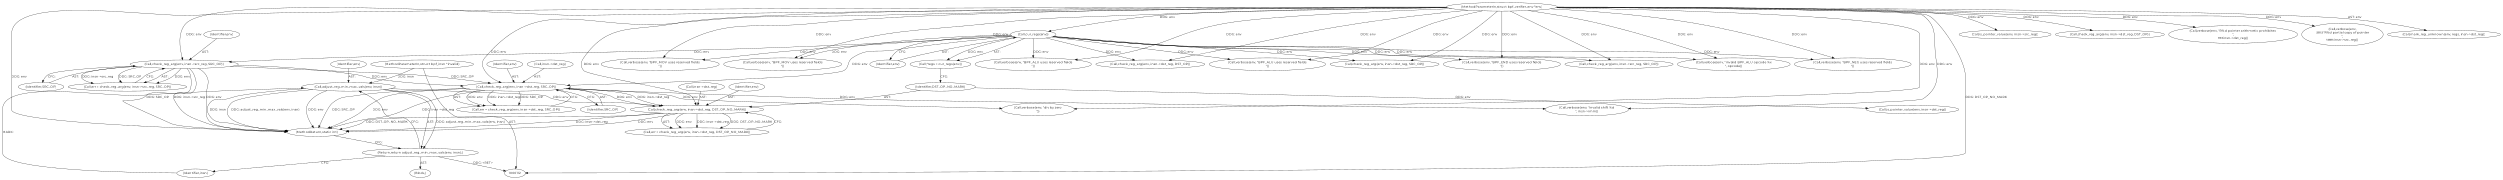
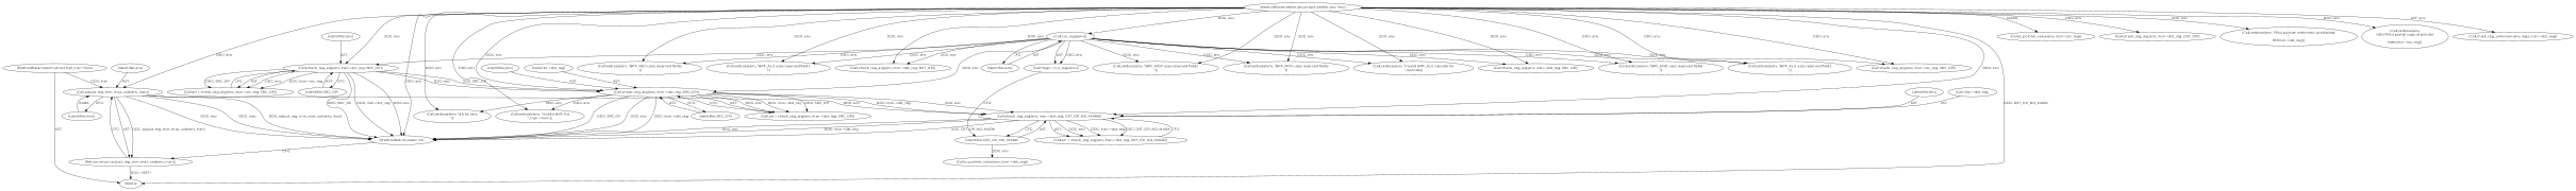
  digraph {
    fontname=Montserrat
    node [fontname=Montserrat]
    edge [fontname=Montserrat]
    n1 [label="(Call,adjust_reg_min_max_vals(env, insn))"]
    n2 [label="(Return,return adjust_reg_min_max_vals(env, insn);)"]
    n3 [label="(MethodReturn,static int)"]
    n4 [label="(Identifier,insn)"]
    n5 [label="(Call,check_reg_arg(env, insn->dst_reg, DST_OP_NO_MARK))"]
    1000112
-   n7 [label="(Block,)"]
    n8 [label="(Identifier,DST_OP_NO_MARK)"]
    n9 [label="(Call,err = check_reg_arg(env, insn->dst_reg, DST_OP_NO_MARK))"]
    n10 [label="(Call,is_pointer_value(env, insn->dst_reg))"]
    n11 [label="(Call,check_reg_arg(env, insn->dst_reg, SRC_OP))"]
    n12 [label="(Call,verbose(env, \"div by zero\n\"))"]
    n13 [label="(Identifier,SRC_OP)"]
    n14 [label="(Call,verbose(env, \"invalid shift %d\n\", insn->imm))"]
    n15 [label="(Call,err = check_reg_arg(env, insn->dst_reg, SRC_OP))"]
    n16 [label="(Call,check_reg_arg(env, insn->src_reg, SRC_OP))"]
    n17 [label="(Identifier,SRC_OP)"]
    n18 [label="(Call,err = check_reg_arg(env, insn->src_reg, SRC_OP))"]
    n19 [label="(Call,cur_regs(env))"]
    n20 [label="(Call,verbose(env, \"BPF_MOV uses reserved fields\n\"))"]
    n21 [label="(Call,verbose(env, \"BPF_MOV uses reserved fields\n\"))"]
    n22 [label="(Call,check_reg_arg(env, insn->dst_reg, DST_OP))"]
    n23 [label="(Call,check_reg_arg(env, insn->src_reg, SRC_OP))"]
    n24 [label="(Identifier,env)"]
    n25 [label="(Call,verbose(env, \"BPF_ALU uses reserved fields\n\"))"]
    n26 [label="(Call,*regs = cur_regs(env))"]
    n27 [label="(Call,verbose(env, \"BPF_END uses reserved fields\n\"))"]
    n28 [label="(Call,check_reg_arg(env, insn->dst_reg, SRC_OP))"]
    n29 [label="(Call,verbose(env, \"invalid BPF_ALU opcode %x\n\", opcode))"]
    n30 [label="(Call,verbose(env, \"BPF_NEG uses reserved fields\n\"))"]
    n31 [label="(Call,verbose(env, \"BPF_ALU uses reserved fields\n\"))"]
    n32 [label="(MethodParameterIn,struct bpf_verifier_env *env)"]
    n33 [label="(Call,is_pointer_value(env, insn->src_reg))"]
    n34 [label="(Call,check_reg_arg(env, insn->dst_reg, DST_OP))"]
    n35 [label="(Call,verbose(env, \"R%d pointer arithmetic prohibited\n\",\n\t\t\t\tinsn->dst_reg))"]
    n36 [label="(Call,verbose(env,\n\t\t\t\t\t\t\"R%d partial copy of pointer\n\",\n\t\t\t\t\t\tinsn->src_reg))"]
    n37 [label="(Call,mark_reg_unknown(env, regs, insn->dst_reg))"]
-   n38 [label="(MethodParameterIn,struct bpf_insn *invalid)"]
+   n38 [label="(MethodParameterIn,struct bpf_insn *insn)"]
    n39 [label="(Identifier,env)"]
    n40 [label="(Identifier,env)"]
    n41 [label="(Identifier,env)"]
    n42 [label="(Identifier,env)"]
    n43 [label="(Call,insn->dst_reg)"]
    n44 [label="(Call,insn->dst_reg)"]
    n1 -> n2 [label="AST: "]
    n1 -> n2 [label="DDG: adjust_reg_min_max_vals(env, insn)"]
    n1 -> n3 [label="DDG: adjust_reg_min_max_vals(env, insn)"]
    n1 -> n3 [label="DDG: env"]
    n1 -> n3 [label="DDG: insn"]
-   n2 -> n4 [label="CFG: "]
+   n1 -> n4 [label="CFG: "]
    n1 -> n5 [label="DDG: env"]
    n2 -> n1 [label="CFG: "]
    n2 -> 1000112 [label="DDG: <RET>"]
-   n2 -> n7 [label="AST: "]
    n3 -> n2 [label="CFG: "]
    n4 -> n1 [label="MARK: "]
    n5 -> n3 [label="DDG: DST_OP_NO_MARK"]
    n5 -> n3 [label="DDG: insn->dst_reg"]
    n5 -> n3 [label="DDG: env"]
+   n5 -> n8 [label="CFG: "]
    n5 -> n9 [label="AST: "]
    n5 -> n9 [label="DDG: env"]
    n5 -> n9 [label="DDG: insn->dst_reg"]
    n5 -> n9 [label="DDG: DST_OP_NO_MARK"]
    n8 -> n5 [label="AST: "]
    n8 -> n10 [label="DDG: env"]
    n9 -> n5 [label="CFG: "]
    n11 -> n3 [label="DDG: SRC_OP"]
    n11 -> n3 [label="DDG: env"]
    n11 -> n3 [label="DDG: insn->dst_reg"]
    n11 -> n5 [label="DDG: env"]
    n11 -> n5 [label="DDG: insn->dst_reg"]
    n11 -> n12 [label="DDG: env"]
    n11 -> n13 [label="CFG: "]
    n11 -> n14 [label="DDG: env"]
    n11 -> n15 [label="AST: "]
    n11 -> n15 [label="DDG: env"]
    n11 -> n15 [label="DDG: insn->dst_reg"]
    n11 -> n15 [label="DDG: SRC_OP"]
    n13 -> n11 [label="AST: "]
    n15 -> n11 [label="CFG: "]
    n16 -> n3 [label="DDG: env"]
    n16 -> n3 [label="DDG: SRC_OP"]
    n16 -> n3 [label="DDG: insn->src_reg"]
    n16 -> n11 [label="DDG: env"]
    n16 -> n11 [label="DDG: SRC_OP"]
    n16 -> n17 [label="CFG: "]
    n16 -> n18 [label="AST: "]
    n16 -> n18 [label="DDG: env"]
    n16 -> n18 [label="DDG: insn->src_reg"]
    n16 -> n18 [label="DDG: SRC_OP"]
    n17 -> n16 [label="AST: "]
    n18 -> n16 [label="CFG: "]
    n19 -> n11 [label="DDG: env"]
    n19 -> n16 [label="DDG: env"]
    n19 -> n20 [label="DDG: env"]
    n19 -> n21 [label="DDG: env"]
    n19 -> n22 [label="DDG: env"]
    n19 -> n23 [label="DDG: env"]
    n19 -> n24 [label="CFG: "]
    n19 -> n25 [label="DDG: env"]
    n19 -> n26 [label="AST: "]
    n19 -> n26 [label="DDG: env"]
    n19 -> n27 [label="DDG: env"]
    n19 -> n28 [label="DDG: env"]
    n19 -> n29 [label="DDG: env"]
    n19 -> n30 [label="DDG: env"]
    n19 -> n31 [label="DDG: env"]
    n24 -> n19 [label="AST: "]
    n26 -> n8 [label="CFG: "]
+   n32 -> n1 [label="DDG: env"]
    n32 -> n3 [label="DDG: env"]
    n32 -> n5 [label="DDG: env"]
    n32 -> 1000112 [label="DDG: DST_OP_NO_MARK"]
    n32 -> n11 [label="DDG: env"]
    n32 -> n12 [label="DDG: env"]
    n32 -> n14 [label="DDG: env"]
    n32 -> n16 [label="DDG: env"]
    n32 -> n19 [label="DDG: env"]
    n32 -> n20 [label="DDG: env"]
    n32 -> n21 [label="DDG: env"]
    n32 -> n22 [label="DDG: env"]
    n32 -> n23 [label="DDG: env"]
    n32 -> n25 [label="DDG: env"]
    n32 -> n27 [label="DDG: env"]
    n32 -> n28 [label="DDG: env"]
    n32 -> n29 [label="DDG: env"]
    n32 -> n30 [label="DDG: env"]
    n32 -> n31 [label="DDG: env"]
-   n32 -> n33 [label="DDG: env"]
+   n32 -> n33 [label="MARK: "]
    n32 -> n34 [label="DDG: env"]
    n32 -> n35 [label="DDG: env"]
    n32 -> n36 [label="DDG: env"]
    n32 -> n37 [label="AST: env"]
    n38 -> n1 [label="DDG: insn"]
    n38 -> 1000112 [label="AST: "]
    n39 -> n5 [label="AST: "]
    n40 -> n11 [label="AST: "]
    n41 -> n16 [label="AST: "]
    n42 -> n1 [label="AST: "]
    n43 -> n11 [label="AST: "]
    n44 -> n5 [label="AST: "]
  }
